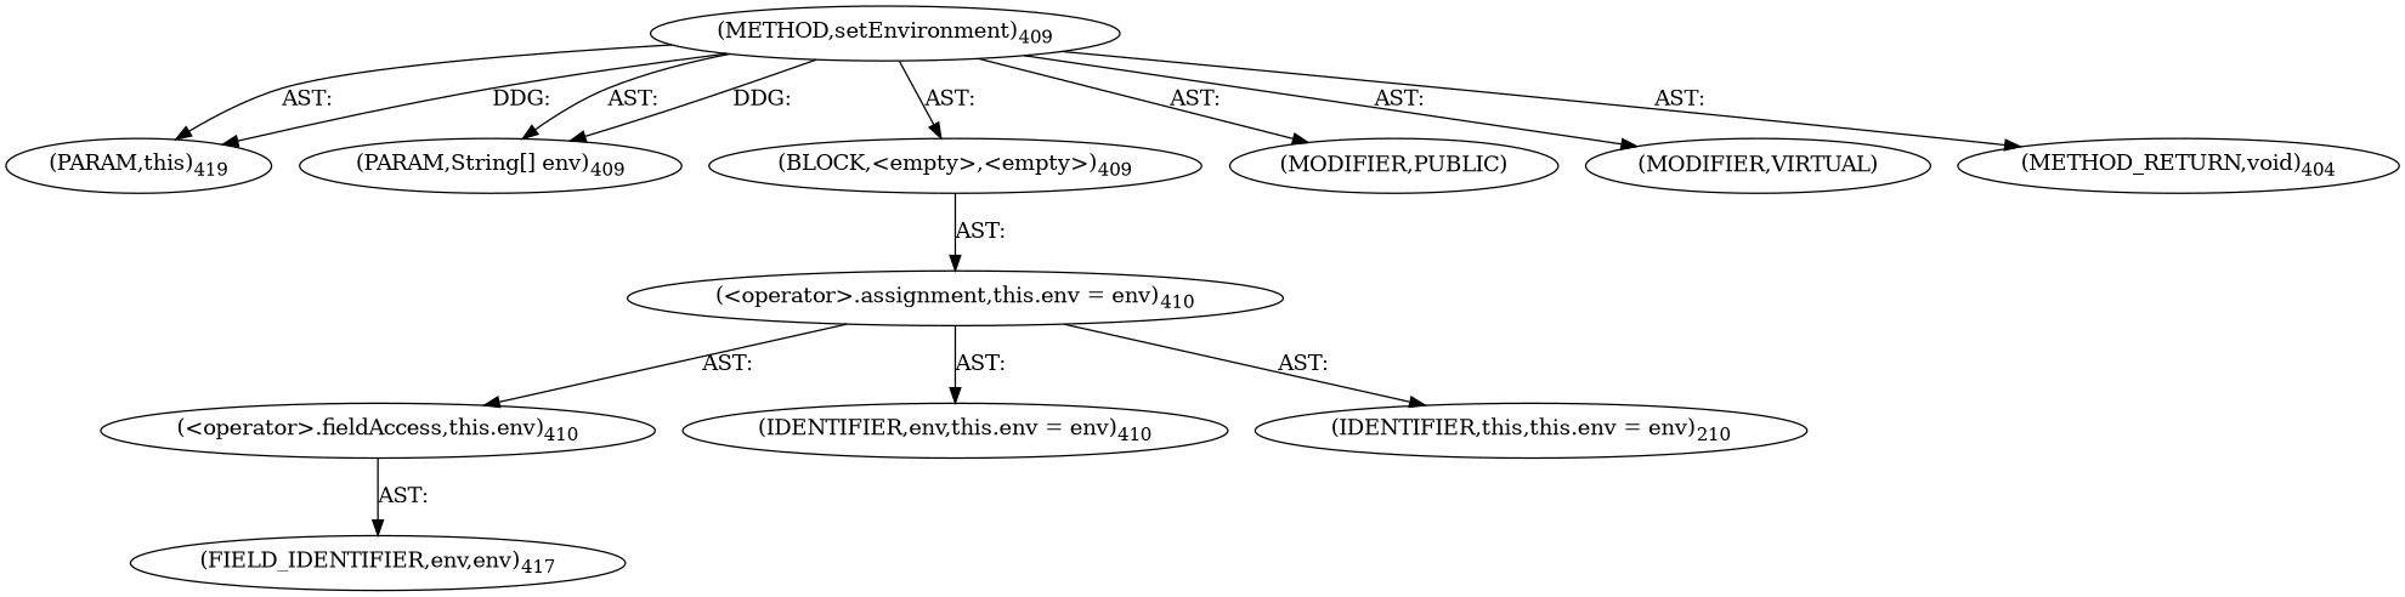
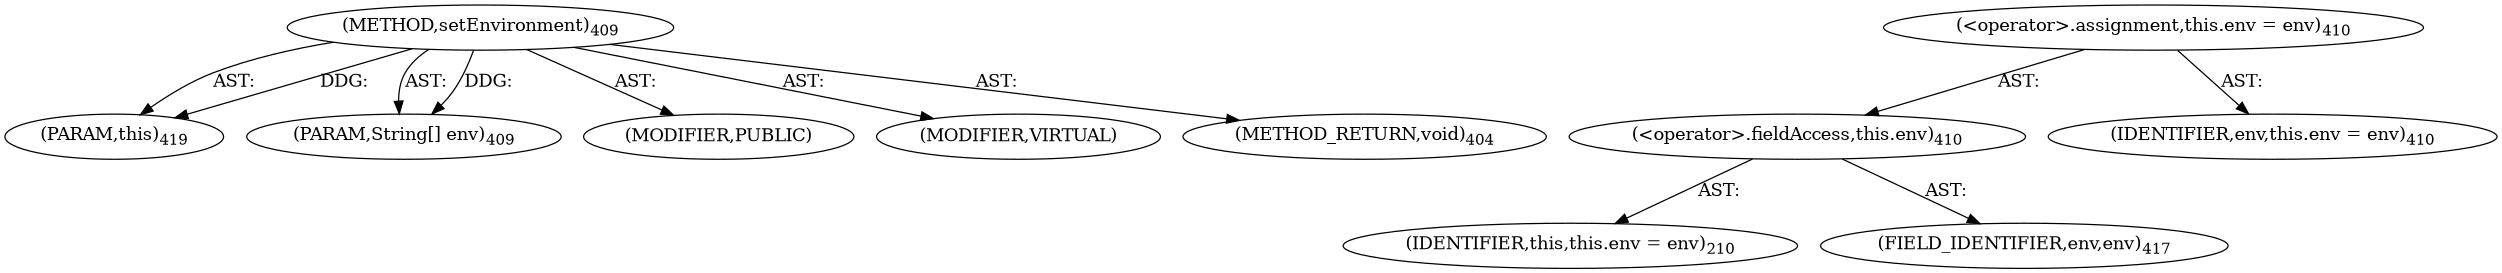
  digraph {
    n1 [label=<(METHOD,setEnvironment)<SUB>409</SUB>>]
    n2 [label=<(PARAM,this)<SUB>419</SUB>>]
    n3 [label=<(PARAM,String[] env)<SUB>409</SUB>>]
-   n4 [label=<(BLOCK,&lt;empty&gt;,&lt;empty&gt;)<SUB>409</SUB>>]
    n5 [label=<(MODIFIER,PUBLIC)>]
    n6 [label=<(MODIFIER,VIRTUAL)>]
    n7 [label=<(METHOD_RETURN,void)<SUB>404</SUB>>]
    n8 [label=<(&lt;operator&gt;.assignment,this.env = env)<SUB>410</SUB>>]
    n9 [label=<(&lt;operator&gt;.fieldAccess,this.env)<SUB>410</SUB>>]
    n10 [label=<(IDENTIFIER,env,this.env = env)<SUB>410</SUB>>]
    n11 [label=<(IDENTIFIER,this,this.env = env)<SUB>210</SUB>>]
    n12 [label=<(FIELD_IDENTIFIER,env,env)<SUB>417</SUB>>]
    n1 -> n2 [label="AST: "]
    n1 -> n2 [label="DDG: "]
    n1 -> n3 [label="AST: "]
    n1 -> n3 [label="DDG: "]
-   n1 -> n4 [label="AST: "]
    n1 -> n5 [label="AST: "]
    n1 -> n6 [label="AST: "]
    n1 -> n7 [label="AST: "]
-   n4 -> n8 [label="AST: "]
    n8 -> n9 [label="AST: "]
    n8 -> n10 [label="AST: "]
-   n8 -> n11 [label="AST: "]
+   n9 -> n11 [label="AST: "]
    n9 -> n12 [label="AST: "]
  }
